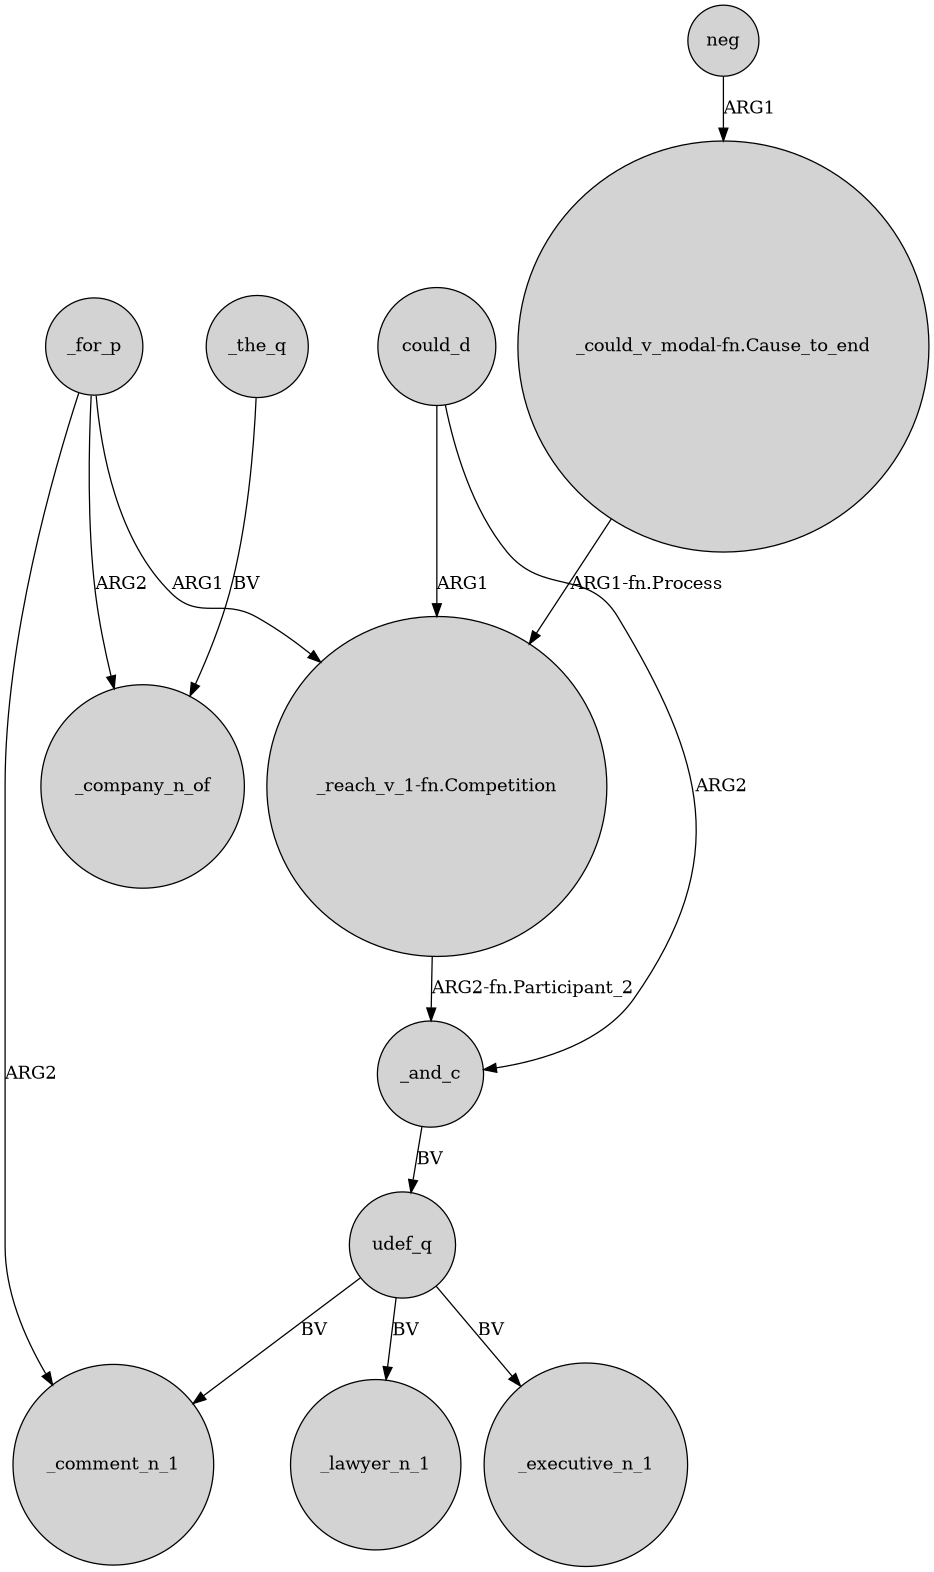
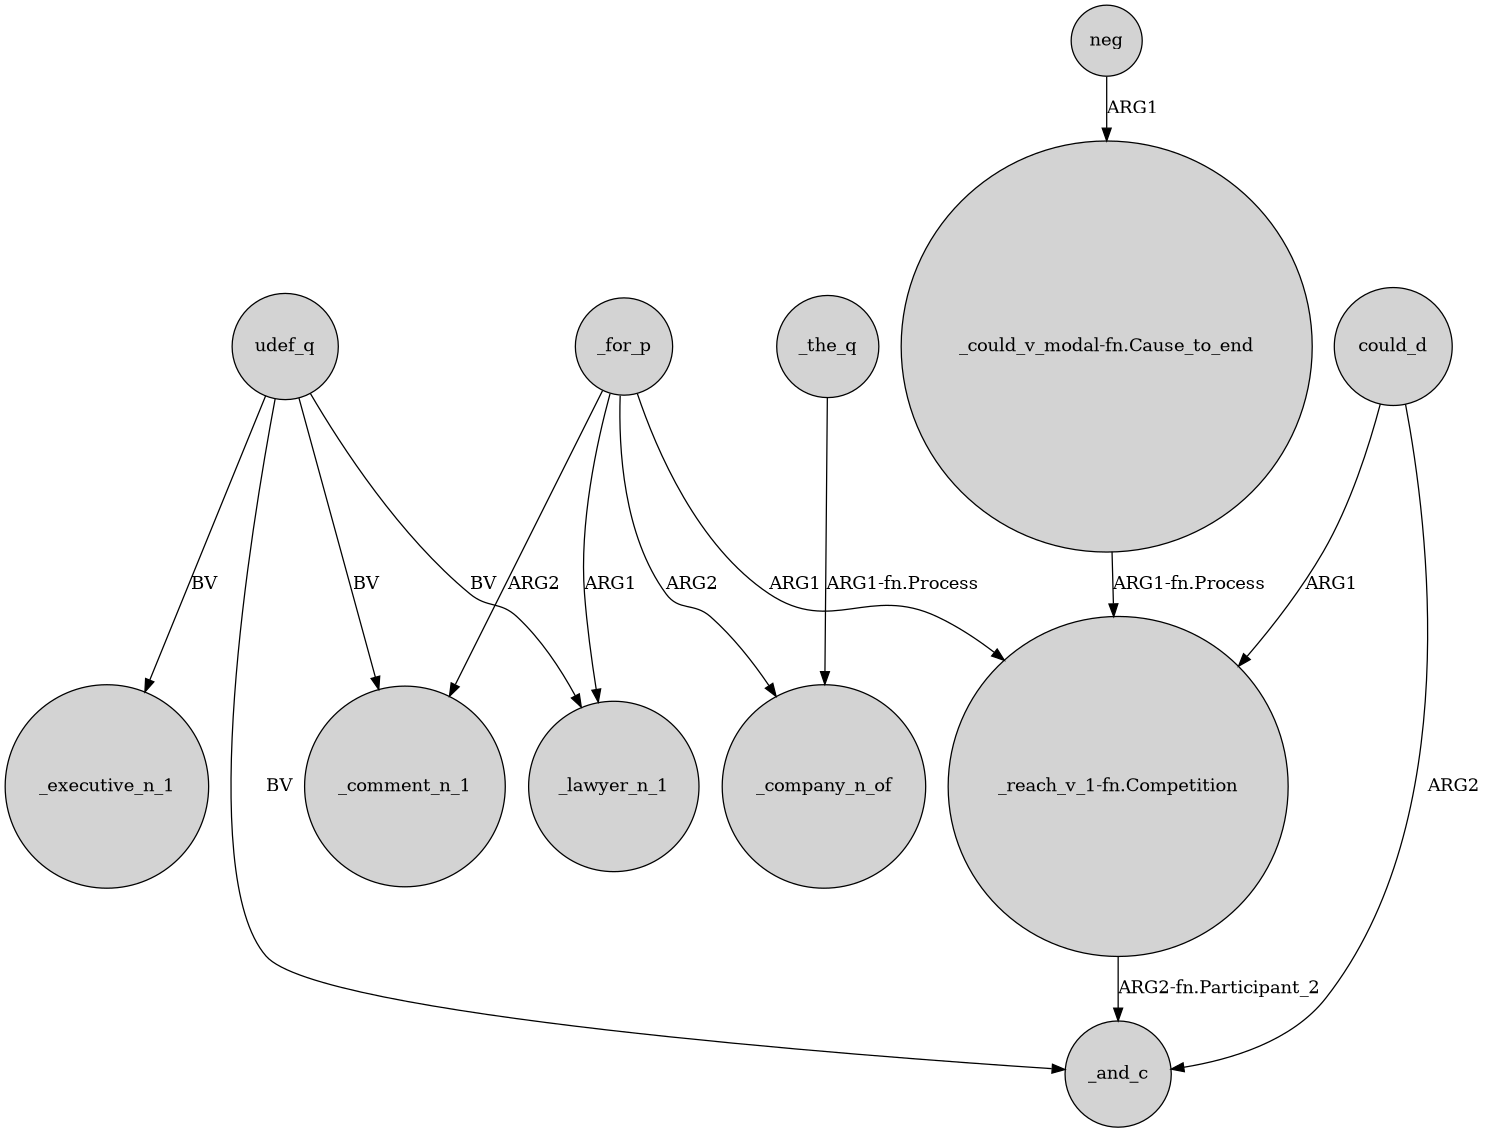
  digraph {
    node [shape=circle style=filled]
    _for_p
    _lawyer_n_1
    _comment_n_1
    "_reach_v_1-fn.Competition"
    _company_n_of
    _and_c
    udef_q
    _executive_n_1
    neg
    "_could_v_modal-fn.Cause_to_end"
    _the_q
    n12 [label=could_d]
+   _for_p -> _lawyer_n_1 [label=ARG1]
    _for_p -> _comment_n_1 [label=ARG2]
    _for_p -> "_reach_v_1-fn.Competition" [label=ARG1]
    _for_p -> _company_n_of [label=ARG2]
    "_reach_v_1-fn.Competition" -> _and_c [label="ARG2-fn.Participant_2"]
    udef_q -> _lawyer_n_1 [label=BV]
    udef_q -> _comment_n_1 [label=BV]
-   _and_c -> udef_q [label=BV]
+   udef_q -> _and_c [label=BV]
    udef_q -> _executive_n_1 [label=BV]
    neg -> "_could_v_modal-fn.Cause_to_end" [label=ARG1]
    "_could_v_modal-fn.Cause_to_end" -> "_reach_v_1-fn.Competition" [label="ARG1-fn.Process"]
-   _the_q -> _company_n_of [label=BV]
+   _the_q -> _company_n_of [label="ARG1-fn.Process"]
    n12 -> "_reach_v_1-fn.Competition" [label=ARG1]
    n12 -> _and_c [label=ARG2]
  }
